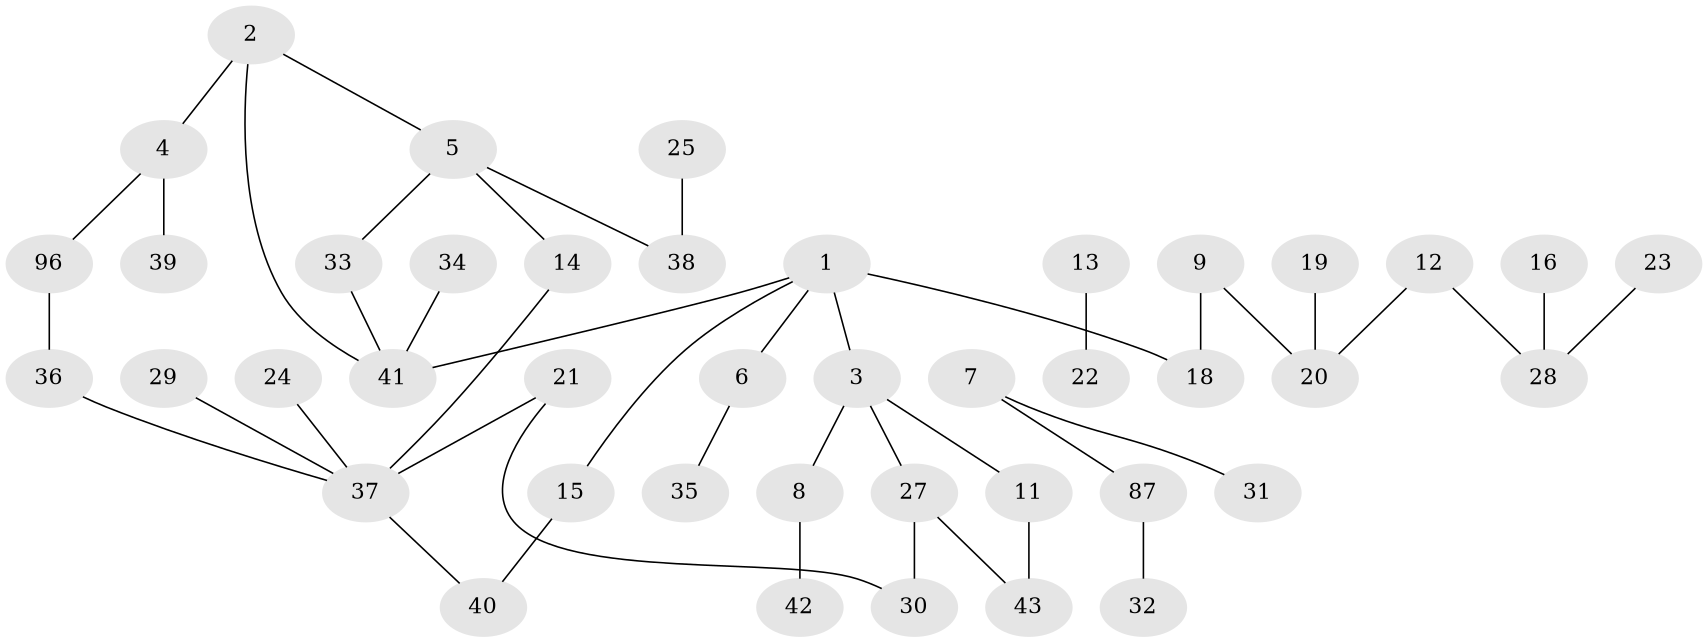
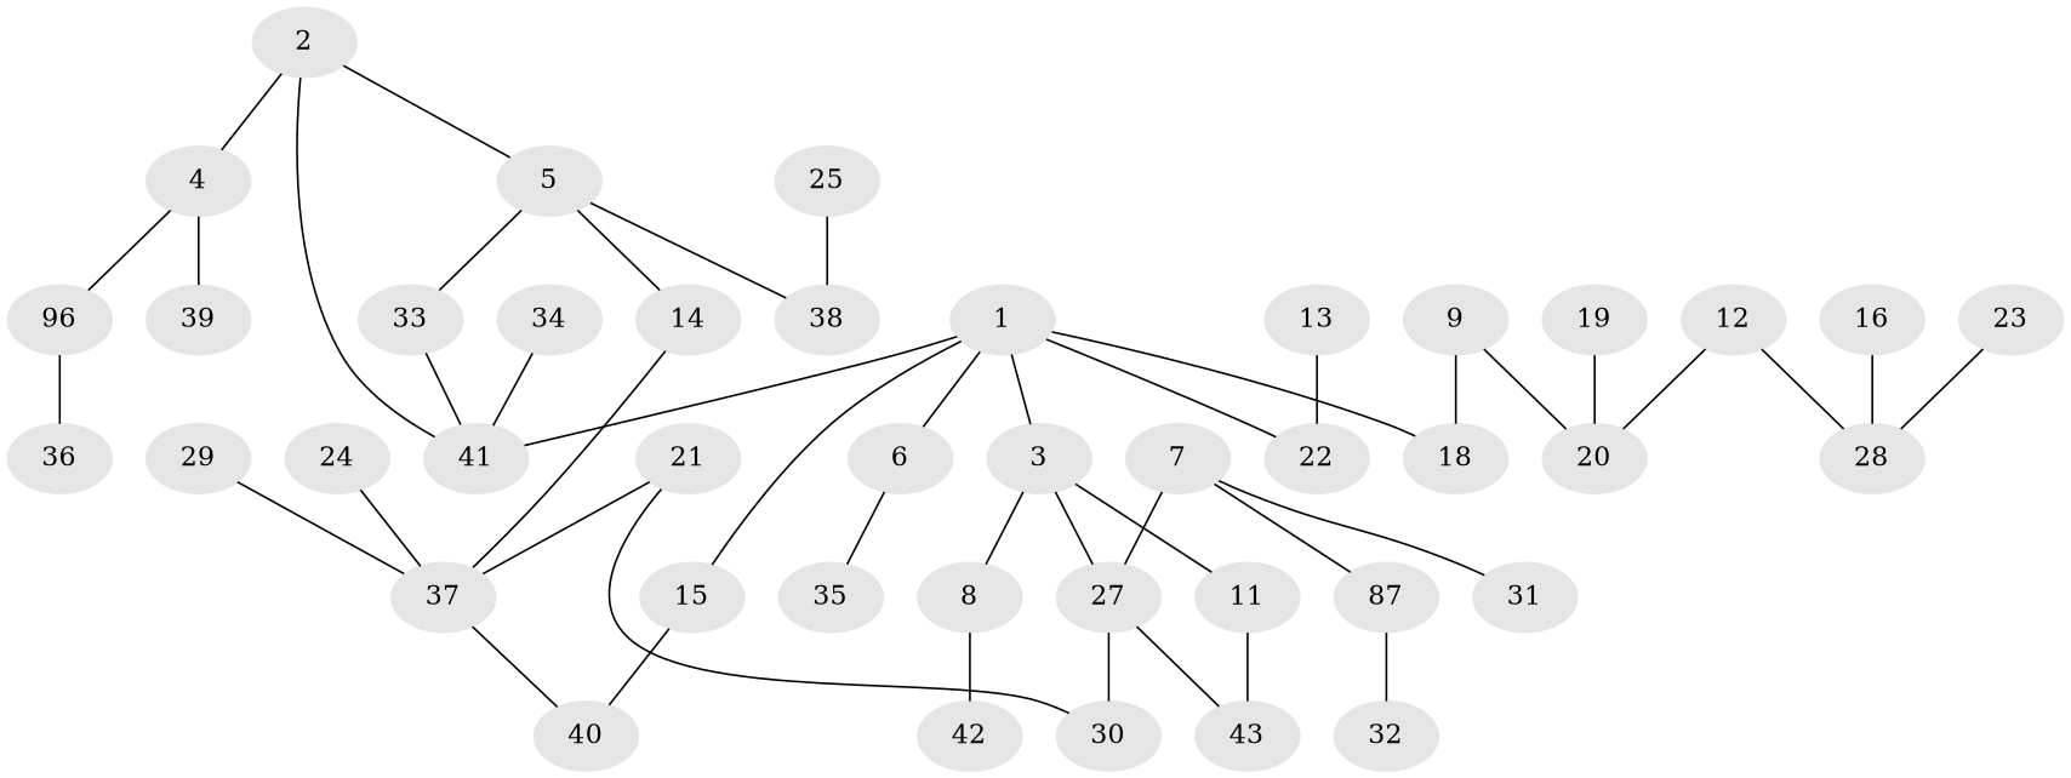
  graph {
    node [color=gray90 style=filled]
    edge [weight=1.0]
    1
    3
    6
    15
    18
    22
    41
    8
    11
    27
    35
    40
    2
    4
    5
    n16 [label=96]
    39
    14
    33
    38
    42
    43
    30
    36
    37
    7
    n27 [label=87]
    31
    32
    9
    20
    12
    28
    13
    16
    19
    21
    23
    24
    25
    29
    34
    1 -- 3
    1 -- 6
    1 -- 15
    1 -- 18
+   1 -- 22
    1 -- 41
    3 -- 8
    3 -- 11
    3 -- 27
    6 -- 35
    15 -- 40
    8 -- 42
    11 -- 43
    27 -- 43
    27 -- 30
    2 -- 41
    2 -- 4
    2 -- 5
    4 -- n16
    4 -- 39
    5 -- 14
    5 -- 33
    5 -- 38
    n16 -- 36
    14 -- 37
    33 -- 41
-   36 -- 37
    37 -- 40
+   7 -- 27
    7 -- n27
    7 -- 31
    n27 -- 32
    9 -- 18
    9 -- 20
    12 -- 20
    12 -- 28
    13 -- 22
    16 -- 28
    19 -- 20
    21 -- 30
    21 -- 37
    23 -- 28
    24 -- 37
    25 -- 38
    29 -- 37
    34 -- 41
  }
